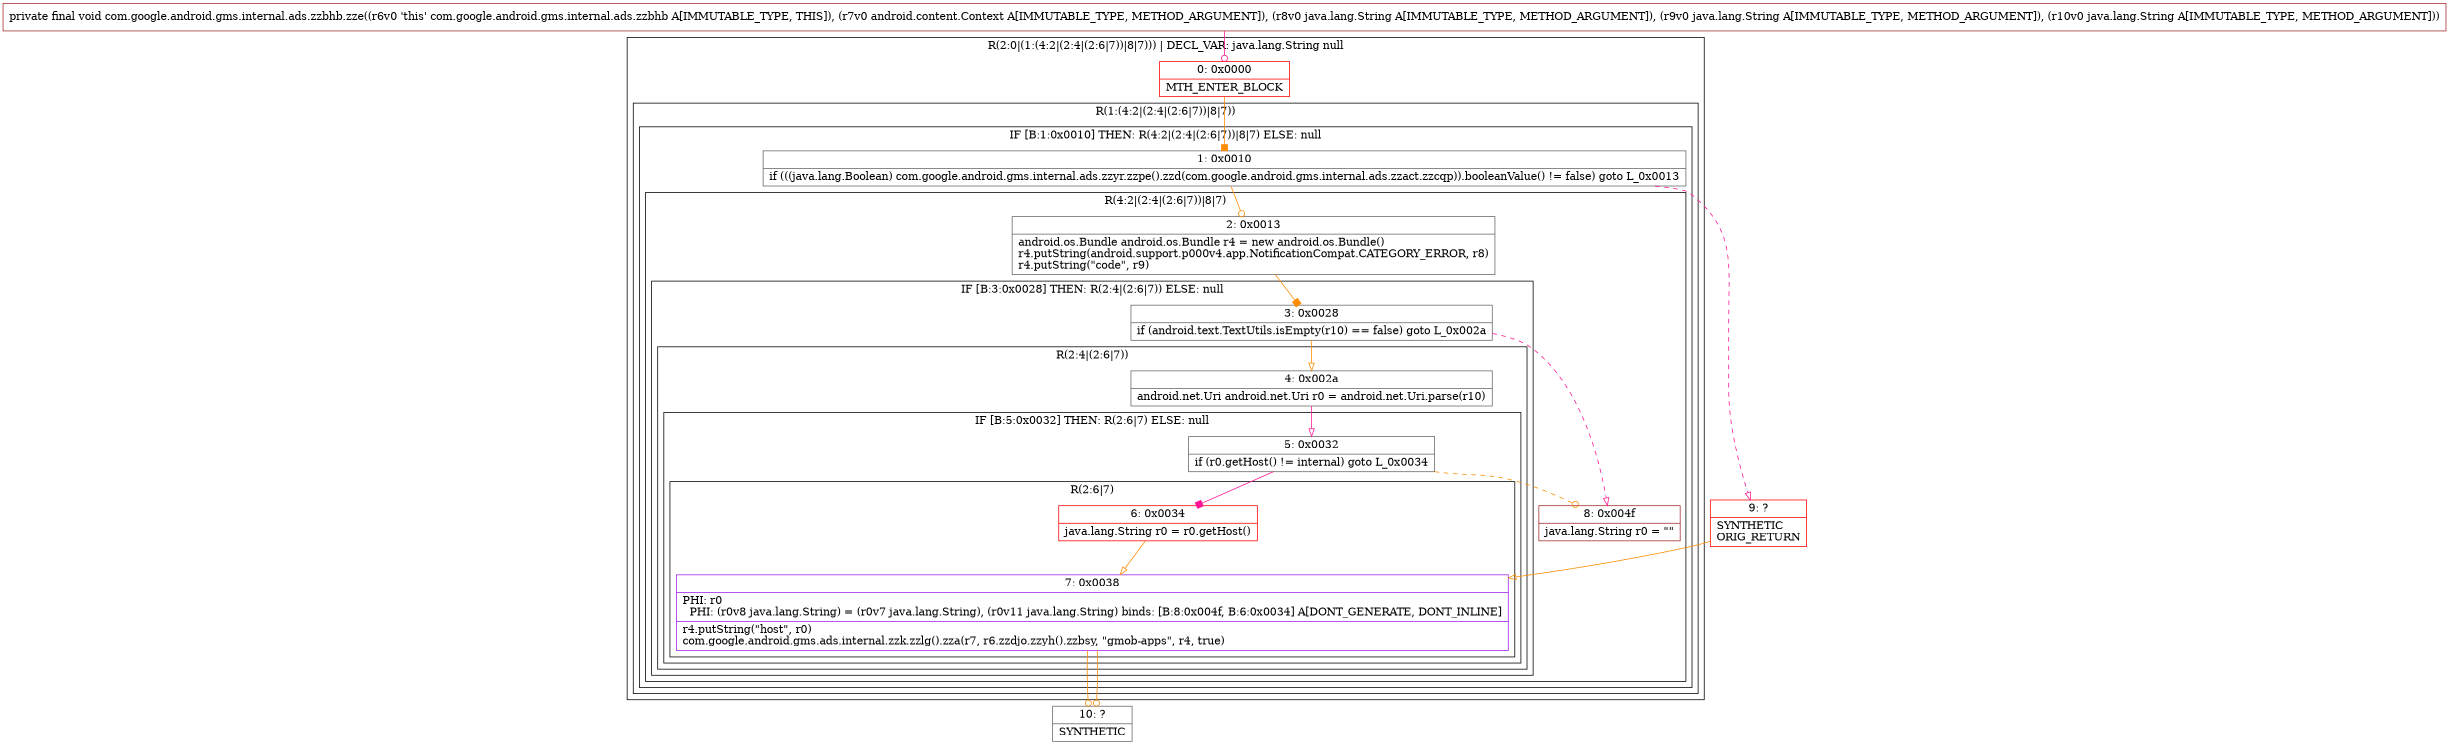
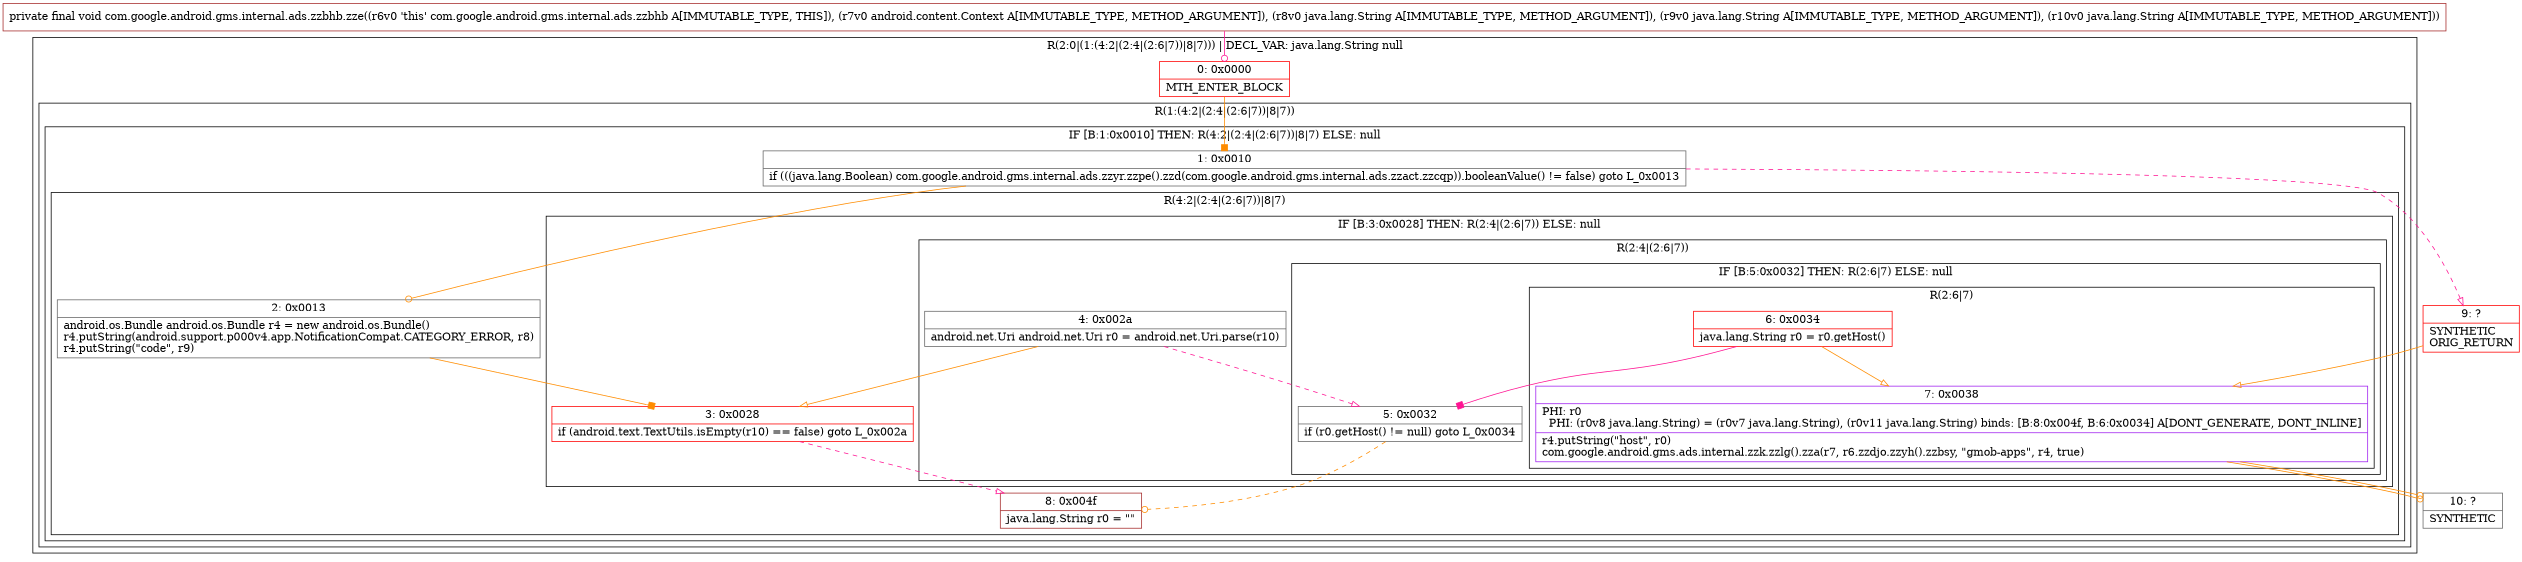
  digraph {
    node [color=gray40 shape=record]
    edge [arrowhead=onormal color=darkorange]
    n1 [color=red label="{6\:\ 0x0034|java.lang.String r0 = r0.getHost()\l}"]
    n2 [color=purple label="{7\:\ 0x0038|PHI: r0 \l  PHI: (r0v8 java.lang.String) = (r0v7 java.lang.String), (r0v11 java.lang.String) binds: [B:8:0x004f, B:6:0x0034] A[DONT_GENERATE, DONT_INLINE]\l|r4.putString(\"host\", r0)\lcom.google.android.gms.ads.internal.zzk.zzlg().zza(r7, r6.zzdjo.zzyh().zzbsy, \"gmob\-apps\", r4, true)\l}"]
-   n3 [label="{5\:\ 0x0032|if (r0.getHost() != internal) goto L_0x0034\l}"]
+   n3 [label="{5\:\ 0x0032|if (r0.getHost() != null) goto L_0x0034\l}"]
    n4 [label="{4\:\ 0x002a|android.net.Uri android.net.Uri r0 = android.net.Uri.parse(r10)\l}"]
-   n5 [label="{3\:\ 0x0028|if (android.text.TextUtils.isEmpty(r10) == false) goto L_0x002a\l}"]
+   n5 [color=red label="{3\:\ 0x0028|if (android.text.TextUtils.isEmpty(r10) == false) goto L_0x002a\l}"]
    n6 [label="{2\:\ 0x0013|android.os.Bundle android.os.Bundle r4 = new android.os.Bundle()\lr4.putString(android.support.p000v4.app.NotificationCompat.CATEGORY_ERROR, r8)\lr4.putString(\"code\", r9)\l}"]
    n7 [color=brown label="{8\:\ 0x004f|java.lang.String r0 = \"\"\l}"]
    n8 [label="{1\:\ 0x0010|if (((java.lang.Boolean) com.google.android.gms.internal.ads.zzyr.zzpe().zzd(com.google.android.gms.internal.ads.zzact.zzcqp)).booleanValue() != false) goto L_0x0013\l}"]
    n9 [color=red label="{0\:\ 0x0000|MTH_ENTER_BLOCK\l}"]
    n10 [label="{10\:\ ?|SYNTHETIC\l}"]
    n11 [color=red label="{9\:\ ?|SYNTHETIC\lORIG_RETURN\l}"]
    n12 [color=brown label="{private final void com.google.android.gms.internal.ads.zzbhb.zze((r6v0 'this' com.google.android.gms.internal.ads.zzbhb A[IMMUTABLE_TYPE, THIS]), (r7v0 android.content.Context A[IMMUTABLE_TYPE, METHOD_ARGUMENT]), (r8v0 java.lang.String A[IMMUTABLE_TYPE, METHOD_ARGUMENT]), (r9v0 java.lang.String A[IMMUTABLE_TYPE, METHOD_ARGUMENT]), (r10v0 java.lang.String A[IMMUTABLE_TYPE, METHOD_ARGUMENT])) }"]
    subgraph cluster_1 {
      label="R(2:0|(1:(4:2|(2:4|(2:6|7))|8|7))) | DECL_VAR: java.lang.String null\l"
      n9
      subgraph cluster_2 {
        label="R(1:(4:2|(2:4|(2:6|7))|8|7))"
        subgraph cluster_3 {
          label="IF [B:1:0x0010] THEN: R(4:2|(2:4|(2:6|7))|8|7) ELSE: null"
          n8
          subgraph cluster_4 {
            label="R(4:2|(2:4|(2:6|7))|8|7)"
            n6
            n7
            subgraph cluster_5 {
              label="IF [B:3:0x0028] THEN: R(2:4|(2:6|7)) ELSE: null"
              n5
              subgraph cluster_6 {
                label="R(2:4|(2:6|7))"
                n4
                subgraph cluster_7 {
                  label="IF [B:5:0x0032] THEN: R(2:6|7) ELSE: null"
                  n3
                  subgraph cluster_8 {
                    label="R(2:6|7)"
                    n1
                    n2
                  }
                }
              }
            }
          }
        }
      }
    }
    n1 -> n2
    n2 -> n10 [arrowhead=odot]
    n2 -> n10 [arrowhead=odot]
-   n3 -> n1 [arrowhead=box color=deeppink]
+   n1 -> n3 [arrowhead=box color=deeppink]
    n3 -> n7 [arrowhead=odot style=dashed]
-   n4 -> n3 [color=deeppink]
-   n5 -> n4
+   n4 -> n3 [color=deeppink style=dashed]
+   n4 -> n5
    n5 -> n7 [color=deeppink style=dashed]
    n6 -> n5 [arrowhead=box]
    n8 -> n6 [arrowhead=odot]
    n8 -> n11 [color=deeppink style=dashed]
    n9 -> n8 [arrowhead=box]
    n11 -> n2
    n12 -> n9 [arrowhead=odot color=deeppink]
  }
